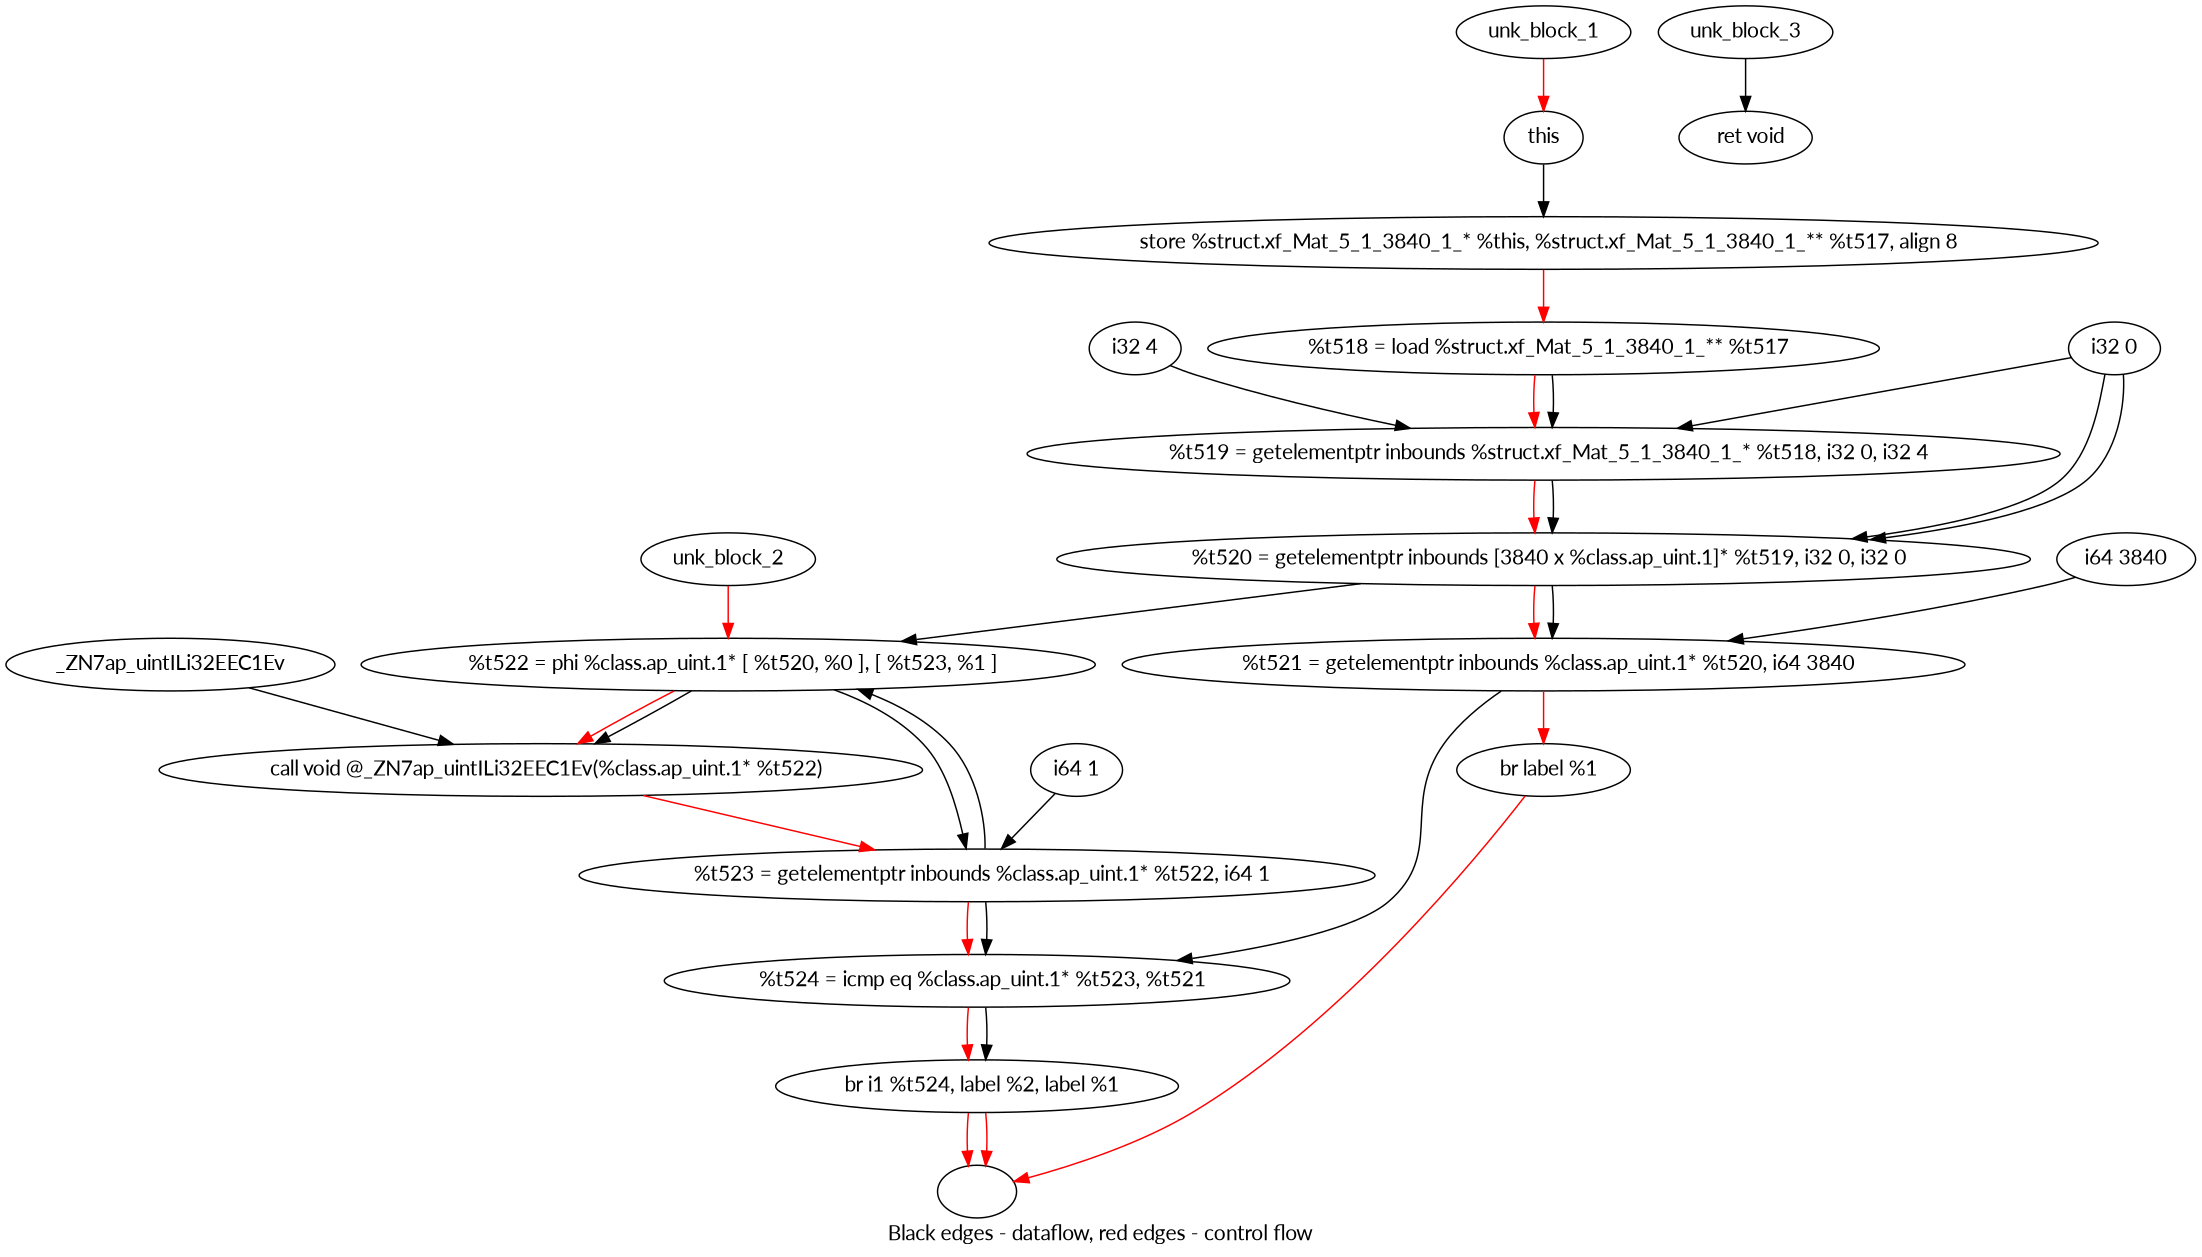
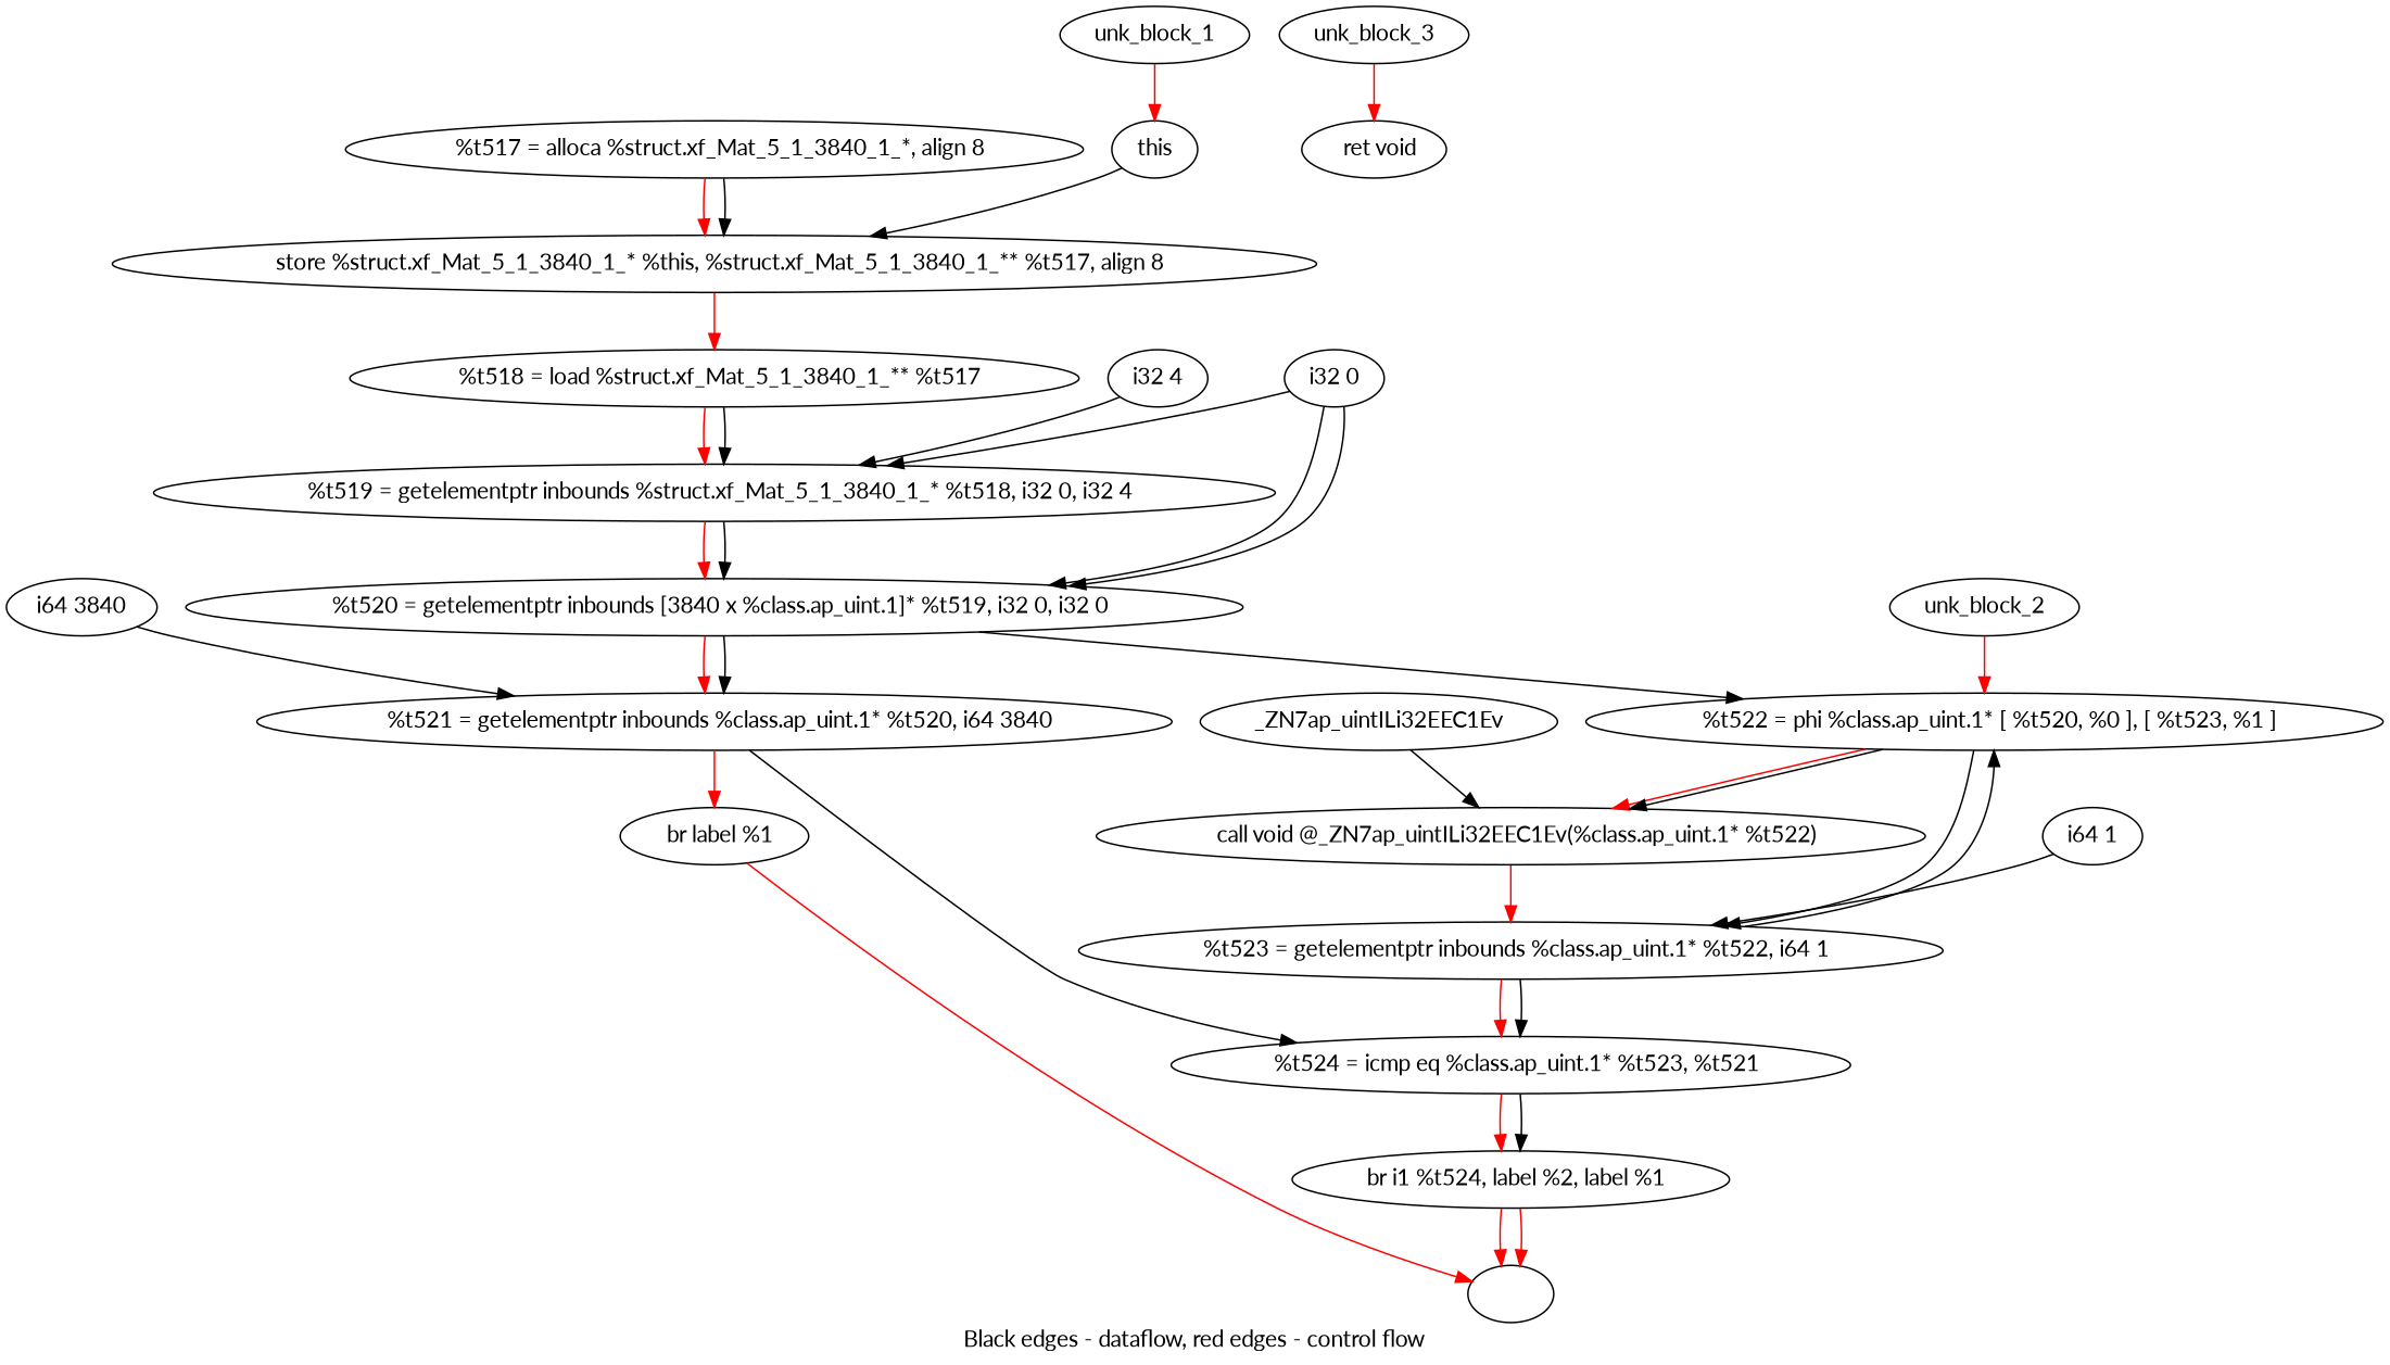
  digraph {
    compound=true
    fontname=Lato
    label="Black edges - dataflow, red edges - control flow"
    node [fontname=Lato]
    edge [fontname=Lato]
+   n1 [label="  %t517 = alloca %struct.xf_Mat_5_1_3840_1_*, align 8"]
    n2 [label="  store %struct.xf_Mat_5_1_3840_1_* %this, %struct.xf_Mat_5_1_3840_1_** %t517, align 8"]
    n3 [label="  %t518 = load %struct.xf_Mat_5_1_3840_1_** %t517"]
    n4 [label="  %t519 = getelementptr inbounds %struct.xf_Mat_5_1_3840_1_* %t518, i32 0, i32 4"]
    n5 [label="  %t520 = getelementptr inbounds [3840 x %class.ap_uint.1]* %t519, i32 0, i32 0"]
    n6 [label="  %t521 = getelementptr inbounds %class.ap_uint.1* %t520, i64 3840"]
    n7 [label="  %t522 = phi %class.ap_uint.1* [ %t520, %0 ], [ %t523, %1 ]"]
    n8 [label="  br label %1"]
    n9 [label="  %t524 = icmp eq %class.ap_uint.1* %t523, %t521"]
    n10 [label="  call void @_ZN7ap_uintILi32EEC1Ev(%class.ap_uint.1* %t522)"]
    n11 [label="  %t523 = getelementptr inbounds %class.ap_uint.1* %t522, i64 1"]
    ""
    n13 [label="  br i1 %t524, label %2, label %1"]
    unk_block_1
    this
    "i32 0"
    "i32 4"
    "i64 3840"
    unk_block_2
    _ZN7ap_uintILi32EEC1Ev
    "i64 1"
    n22 [label="  ret void"]
    unk_block_3
+   n1 -> n2 [color=red weight=2]
+   n1 -> n2
    n2 -> n3 [color=red weight=2]
    n3 -> n4 [color=red weight=2]
    n3 -> n4
    n4 -> n5 [color=red weight=2]
    n4 -> n5
    n5 -> n6 [color=red weight=2]
    n5 -> n6
    n5 -> n7
    n6 -> n8 [color=red weight=2]
    n6 -> n9
    n7 -> n10 [color=red weight=2]
    n7 -> n10
    n7 -> n11
    n8 -> "" [color=red]
    n9 -> n13 [color=red weight=2]
    n9 -> n13
    n10 -> n11 [color=red weight=2]
    n11 -> n7
    n11 -> n9 [color=red weight=2]
    n11 -> n9
    n13 -> "" [color=red]
    n13 -> "" [color=red]
    unk_block_1 -> this [color=red]
    this -> n2
    "i32 0" -> n4
    "i32 0" -> n5
    "i32 0" -> n5
    "i32 4" -> n4
    "i64 3840" -> n6
    unk_block_2 -> n7 [color=red]
    _ZN7ap_uintILi32EEC1Ev -> n10
    "i64 1" -> n11
-   unk_block_3 -> n22 [color=black]
+   unk_block_3 -> n22 [color=red]
  }
